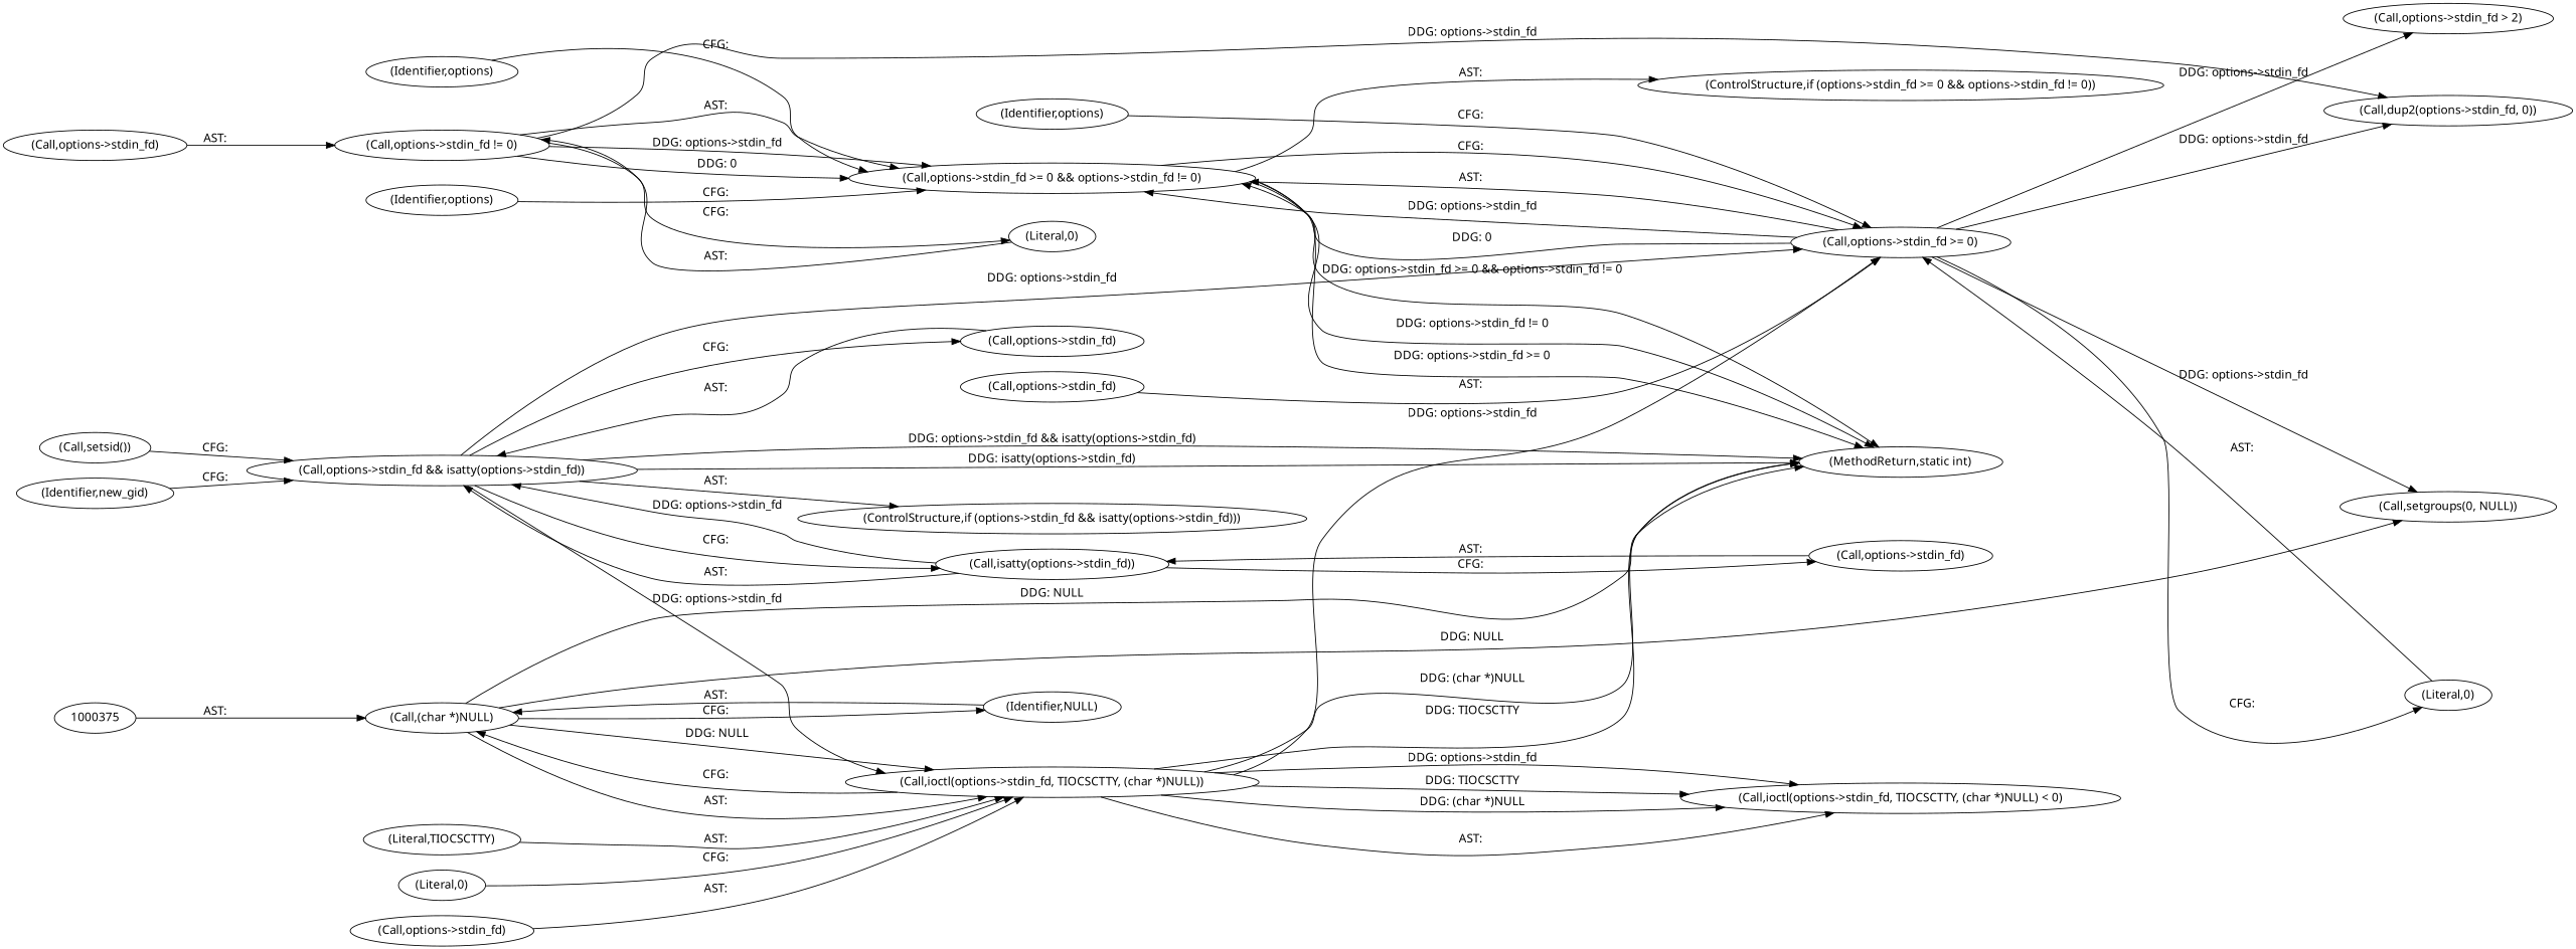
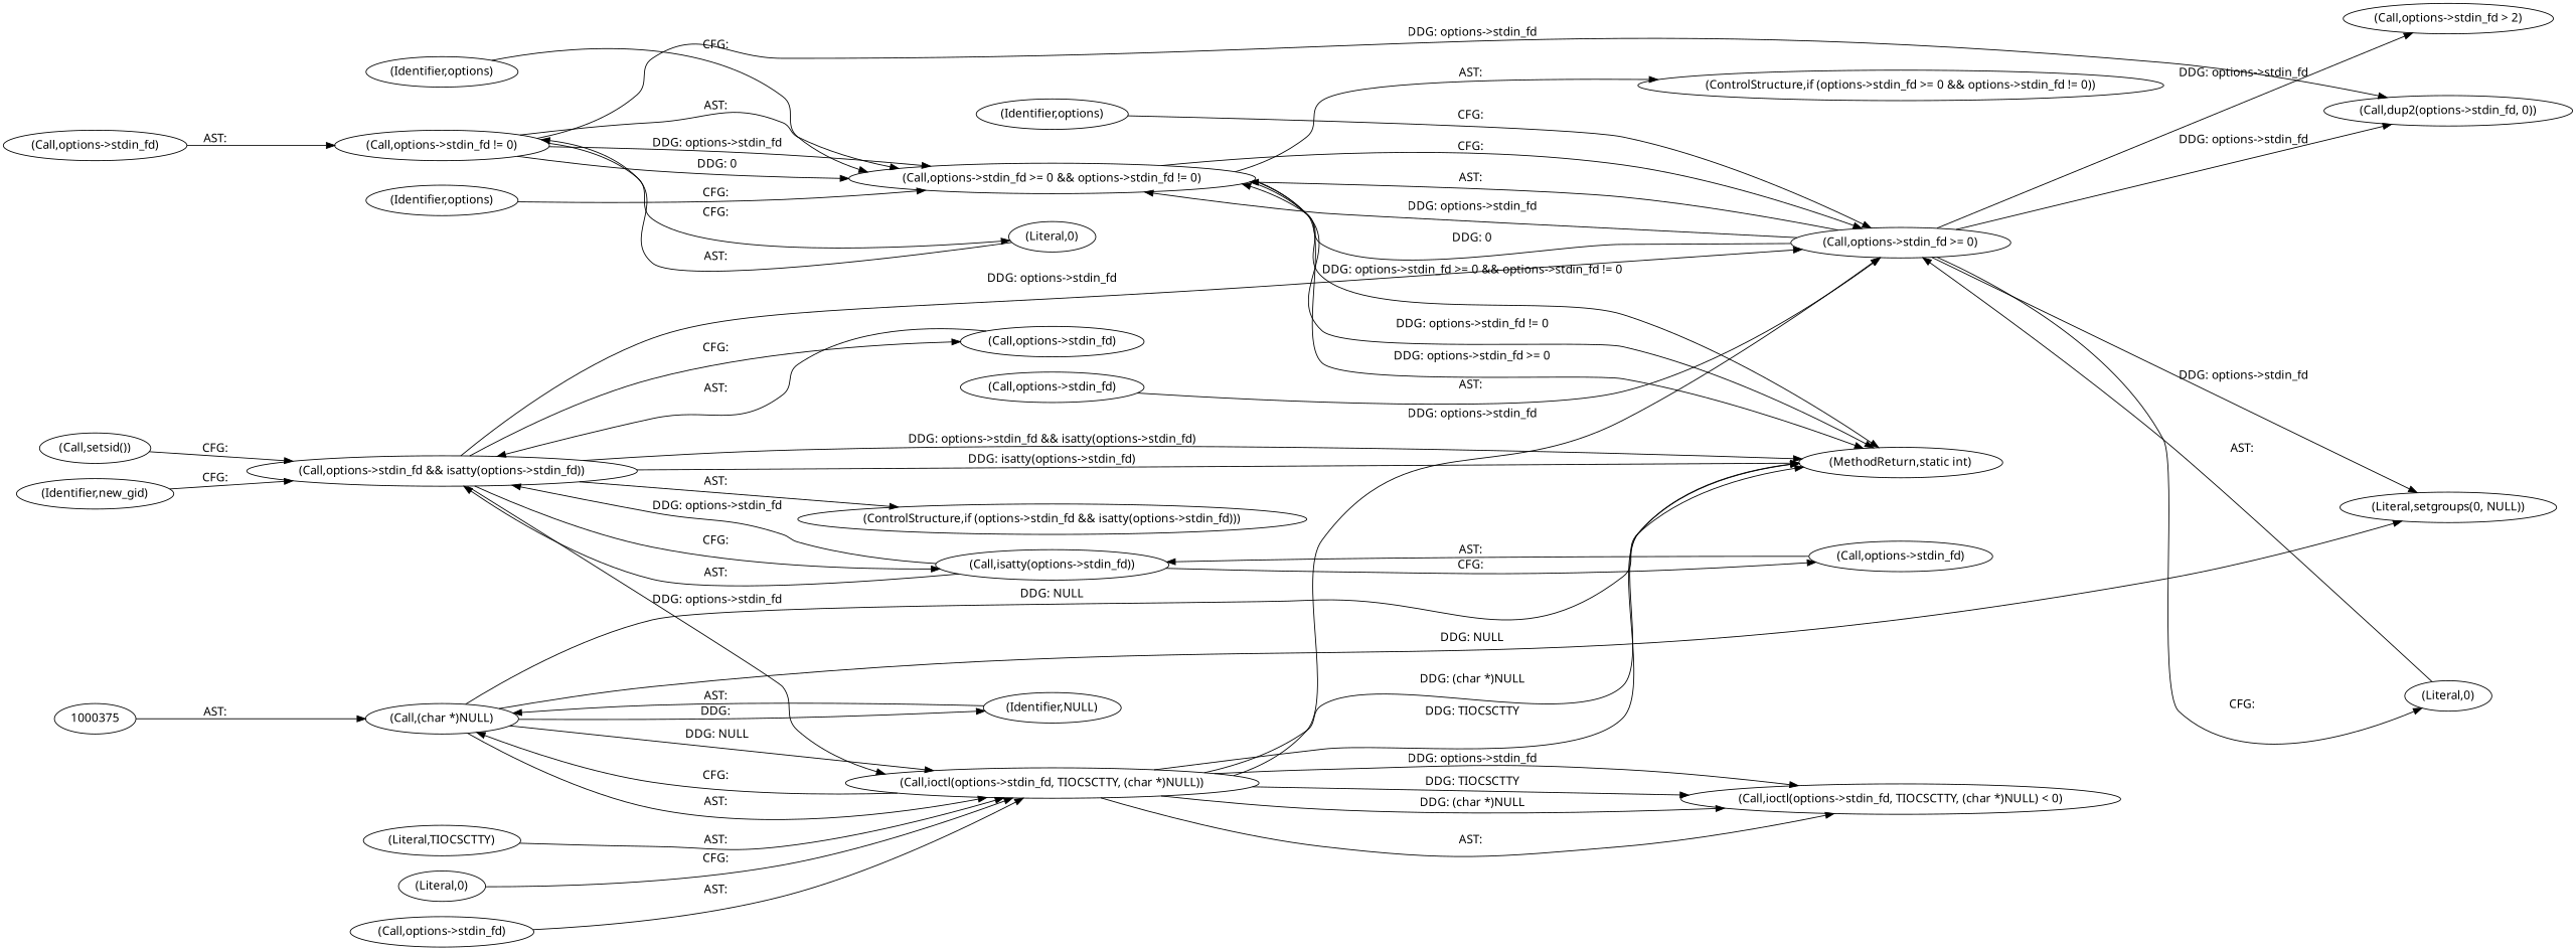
  digraph {
    fontname="Noto Sans"
    rankdir=LR
    node [fontname="Noto Sans"]
    edge [fontname="Noto Sans"]
    n1 [label="(Call,options->stdin_fd >= 0 && options->stdin_fd != 0)"]
    n2 [label="(Call,options->stdin_fd >= 0)"]
    n3 [label="(ControlStructure,if (options->stdin_fd >= 0 && options->stdin_fd != 0))"]
    n4 [label="(MethodReturn,static int)"]
    n5 [label="(Literal,0)"]
    n6 [label="(Call,options->stdin_fd > 2)"]
    n7 [label="(Call,dup2(options->stdin_fd, 0))"]
-   n8 [label="(Call,setgroups(0, NULL))"]
+   n8 [label="(Literal,setgroups(0, NULL))"]
    n9 [label="(Call,options->stdin_fd != 0)"]
    n10 [label="(Literal,0)"]
    n11 [label="(Call,ioctl(options->stdin_fd, TIOCSCTTY, (char *)NULL))"]
    n12 [label="(Call,(char *)NULL)"]
    n13 [label="(Call,ioctl(options->stdin_fd, TIOCSCTTY, (char *)NULL) < 0)"]
    n14 [label="(Identifier,NULL)"]
    n15 [label="(Call,options->stdin_fd && isatty(options->stdin_fd))"]
    n16 [label="(Call,isatty(options->stdin_fd))"]
    n17 [label="(Call,options->stdin_fd)"]
    n18 [label="(ControlStructure,if (options->stdin_fd && isatty(options->stdin_fd)))"]
    n19 [label="(Call,options->stdin_fd)"]
    n20 [label="(Call,options->stdin_fd)"]
    n21 [label="(Identifier,options)"]
    n22 [label="(Identifier,options)"]
    n23 [label="(Call,options->stdin_fd)"]
    n24 [label="(Call,setsid())"]
    n25 [label="(Identifier,options)"]
    n26 [label="(Identifier,new_gid)"]
    n27 [label="(Call,options->stdin_fd)"]
    n28 [label="(Literal,TIOCSCTTY)"]
    n29 [label="(Literal,0)"]
    1000375
    n1 -> n2 [label="CFG: "]
    n1 -> n3 [label="AST: "]
    n1 -> n4 [label="DDG: options->stdin_fd >= 0 && options->stdin_fd != 0"]
    n1 -> n4 [label="DDG: options->stdin_fd != 0"]
    n1 -> n4 [label="DDG: options->stdin_fd >= 0"]
    n2 -> n1 [label="AST: "]
    n2 -> n1 [label="DDG: options->stdin_fd"]
    n2 -> n1 [label="DDG: 0"]
    n2 -> n5 [label="CFG: "]
    n2 -> n6 [label="DDG: options->stdin_fd"]
    n2 -> n7 [label="DDG: options->stdin_fd"]
    n2 -> n8 [label="DDG: options->stdin_fd"]
    n5 -> n2 [label="AST: "]
    n9 -> n1 [label="AST: "]
    n9 -> n1 [label="DDG: options->stdin_fd"]
    n9 -> n1 [label="DDG: 0"]
    n9 -> n7 [label="DDG: options->stdin_fd"]
    n9 -> n10 [label="CFG: "]
    n10 -> n9 [label="AST: "]
    n11 -> n2 [label="DDG: options->stdin_fd"]
    n11 -> n4 [label="DDG: TIOCSCTTY"]
    n11 -> n4 [label="DDG: (char *)NULL"]
    n11 -> n12 [label="CFG: "]
    n11 -> n13 [label="AST: "]
    n11 -> n13 [label="DDG: options->stdin_fd"]
    n11 -> n13 [label="DDG: TIOCSCTTY"]
    n11 -> n13 [label="DDG: (char *)NULL"]
    n12 -> n4 [label="DDG: NULL"]
    n12 -> n8 [label="DDG: NULL"]
    n12 -> n11 [label="AST: "]
    n12 -> n11 [label="DDG: NULL"]
-   n12 -> n14 [label="CFG: "]
+   n12 -> n14 [label="DDG: "]
    n14 -> n12 [label="AST: "]
    n15 -> n2 [label="DDG: options->stdin_fd"]
    n15 -> n4 [label="DDG: isatty(options->stdin_fd)"]
    n15 -> n4 [label="DDG: options->stdin_fd && isatty(options->stdin_fd)"]
    n15 -> n11 [label="DDG: options->stdin_fd"]
    n15 -> n16 [label="CFG: "]
    n15 -> n17 [label="CFG: "]
    n15 -> n18 [label="AST: "]
    n16 -> n15 [label="AST: "]
    n16 -> n15 [label="DDG: options->stdin_fd"]
    n16 -> n19 [label="CFG: "]
    n17 -> n15 [label="AST: "]
    n19 -> n16 [label="AST: "]
    n20 -> n9 [label="AST: "]
    n21 -> n2 [label="CFG: "]
    n22 -> n1 [label="CFG: "]
    n23 -> n2 [label="AST: "]
    n24 -> n15 [label="CFG: "]
    n25 -> n1 [label="CFG: "]
    n26 -> n15 [label="CFG: "]
    n27 -> n11 [label="AST: "]
    n28 -> n11 [label="AST: "]
    n29 -> n11 [label="CFG: "]
    1000375 -> n12 [label="AST: "]
  }
